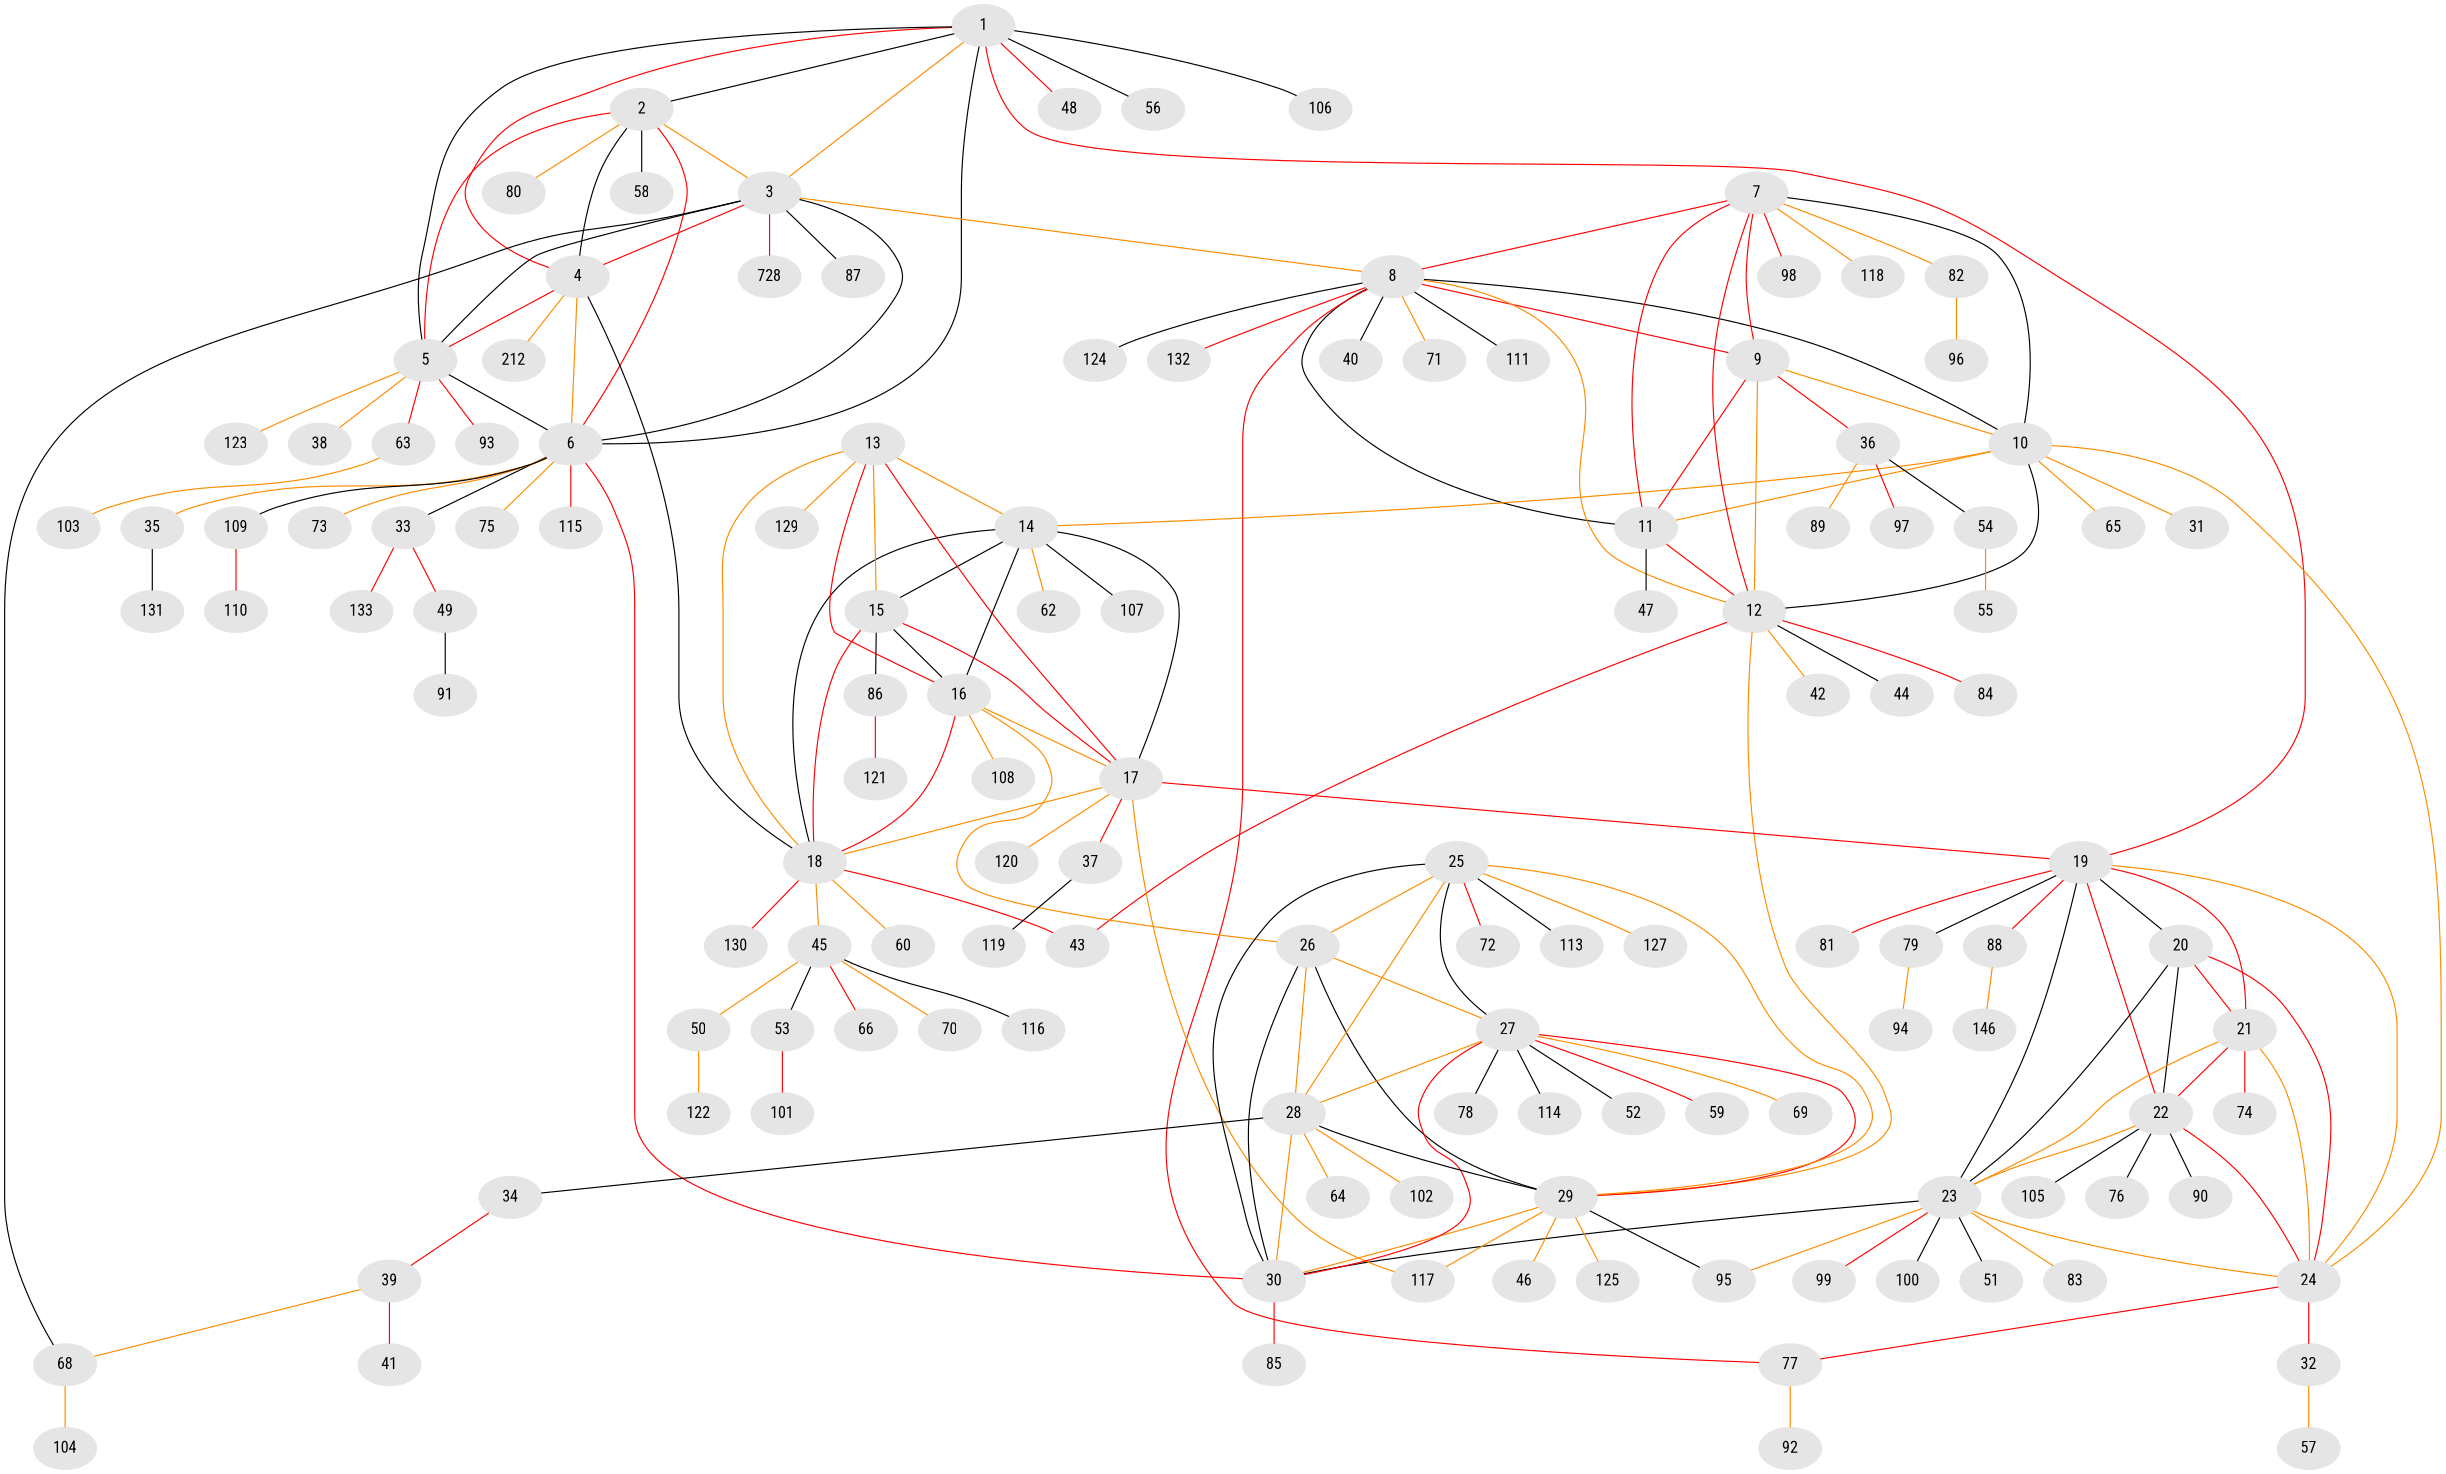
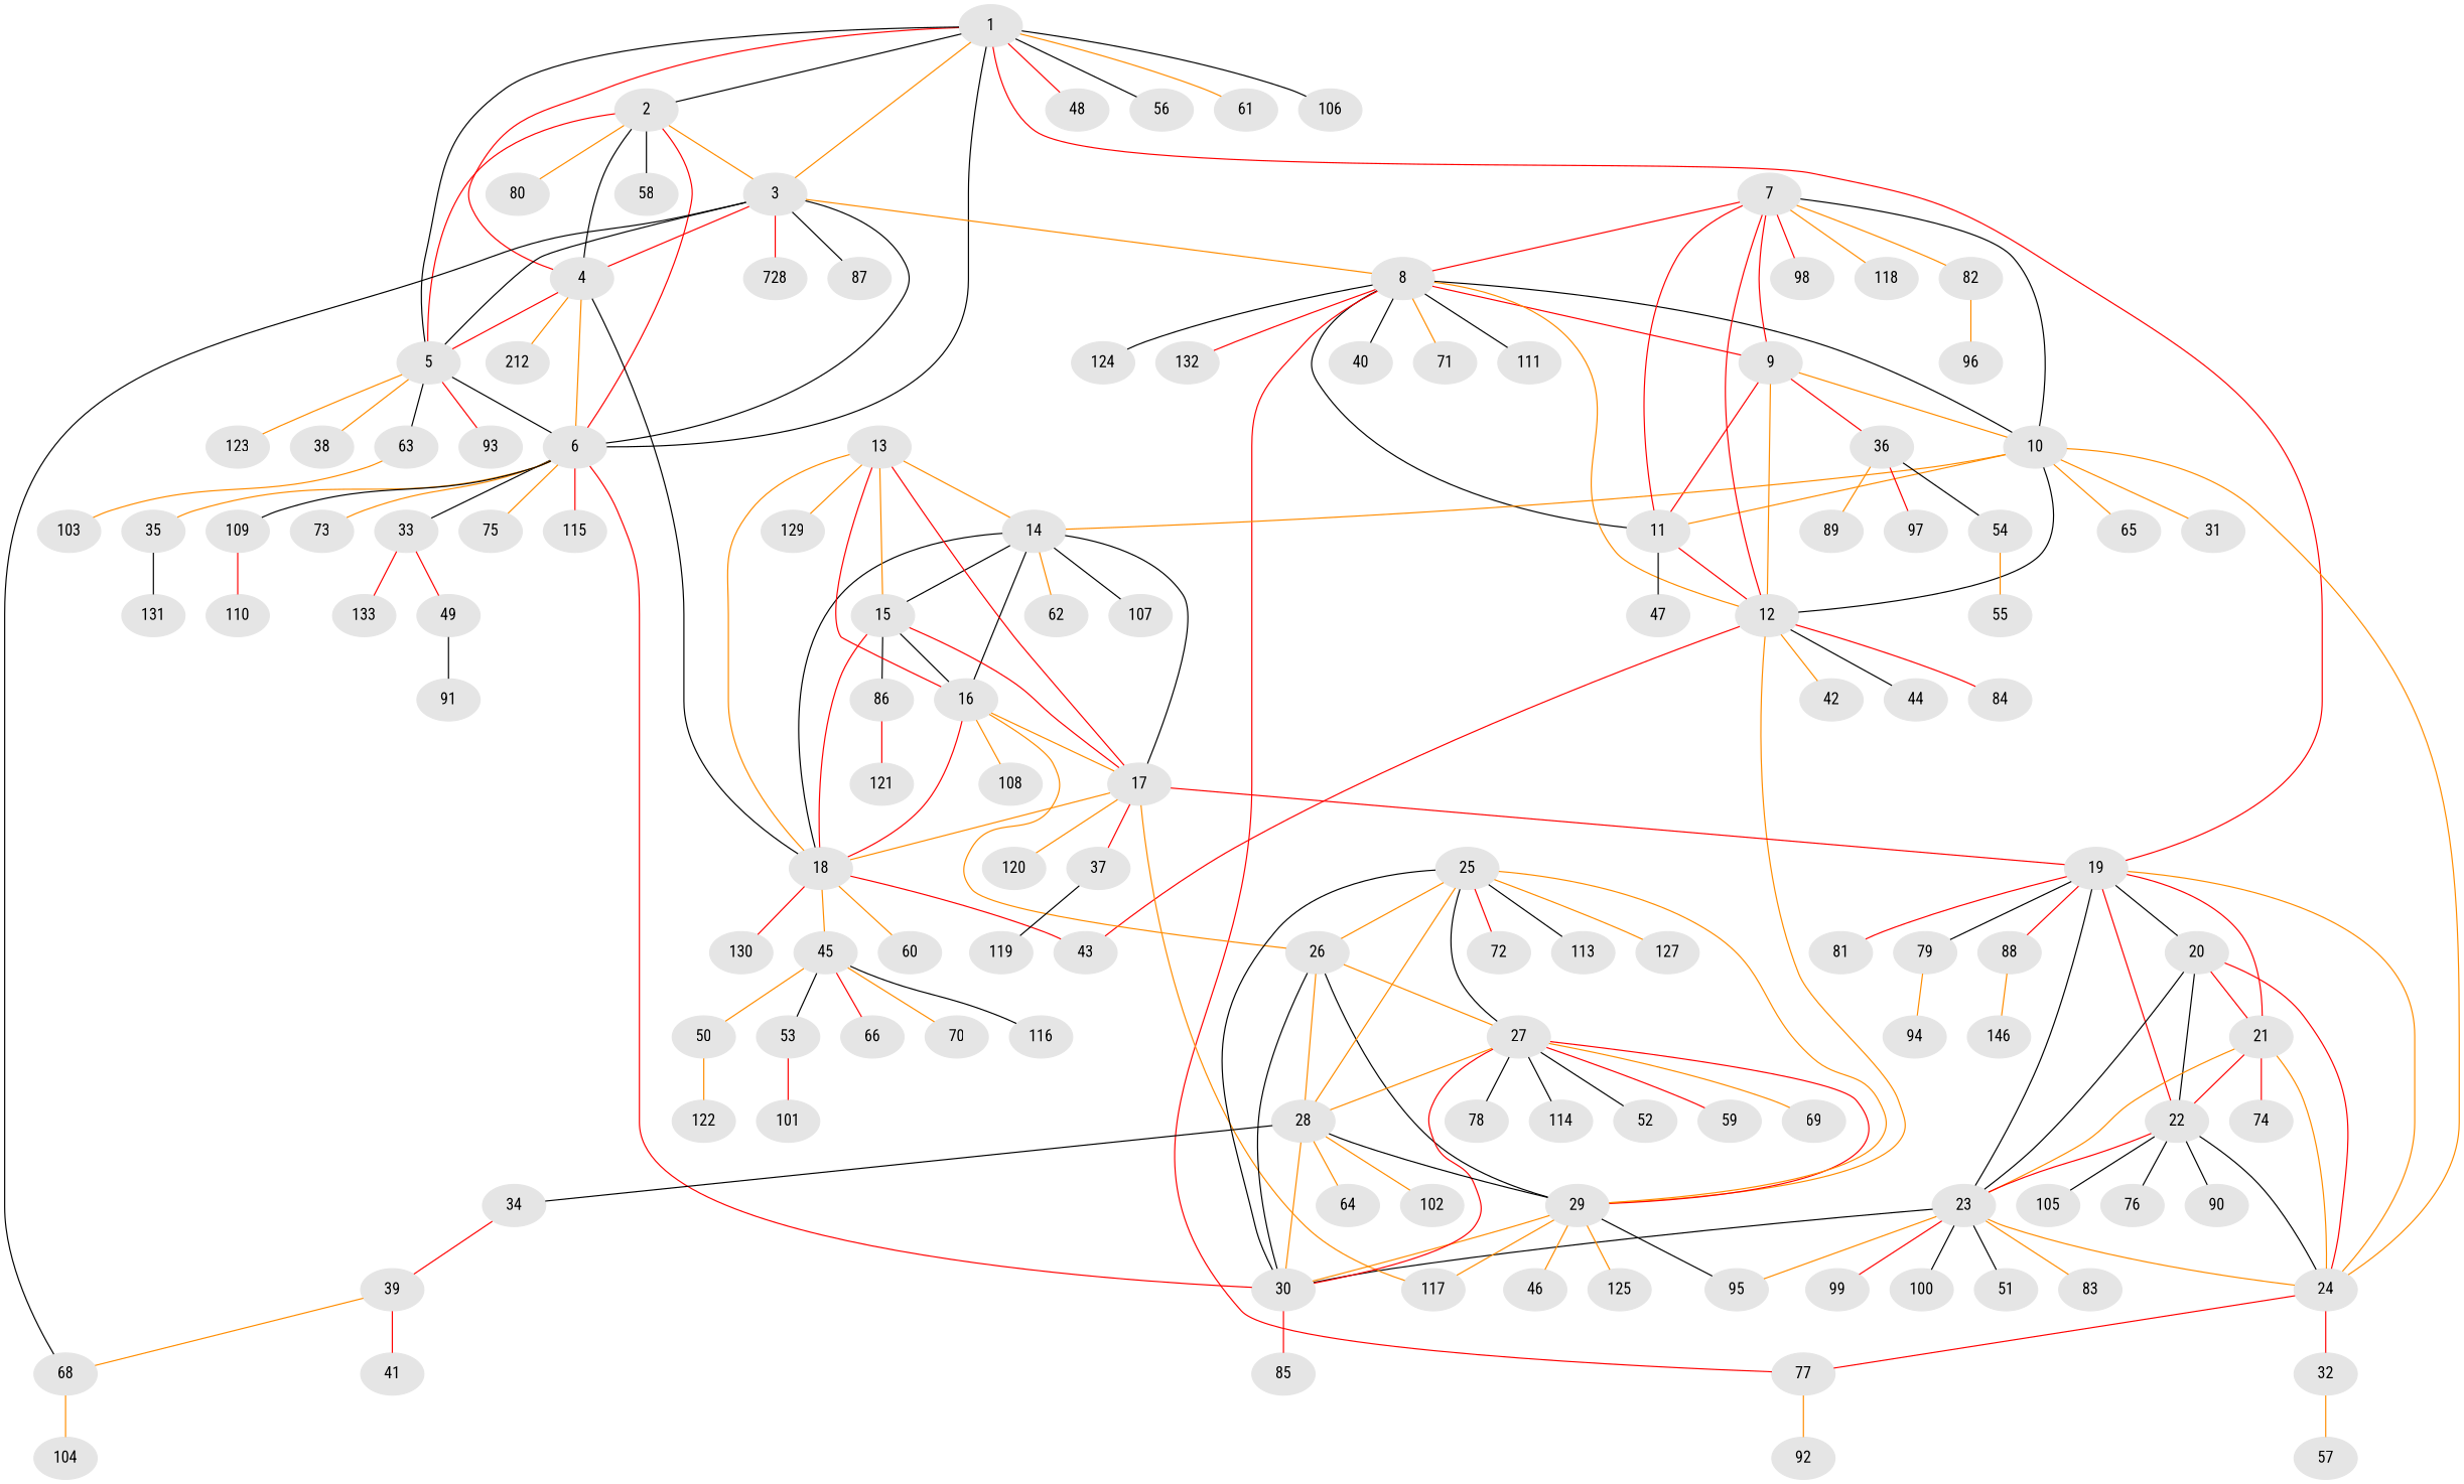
  graph {
    fontname="Roboto Condensed"
    node [color=gray90 fontname="Roboto Condensed" style=filled]
    edge [color=darkorange fontname="Roboto Condensed"]
    1
    2
    3
    4
    5
    6
    19
    48
    56
+   61
    106
    58
    80
    8
    68
    87
    n17 [label=728]
    18
    n19 [label=212]
    38
    63
    93
    123
    30
    33
    35
    73
    75
    109
    115
    24
    20
    21
    22
    23
    79
    81
    88
    9
    10
    11
    12
    40
    71
    77
    111
    124
    132
    104
    43
    45
    60
    130
    103
    85
    49
    133
    131
    110
    7
    82
    98
    118
    36
    14
    31
    65
    47
    29
    42
    44
    84
    96
    92
    54
    89
    97
    15
    16
    17
    62
    107
    32
    117
    95
    46
    125
    13
    129
    86
    26
    108
    37
    120
    121
    27
    28
    119
    50
    53
    66
    70
    116
    74
    76
    90
    105
    51
    83
    99
    100
    94
    n113 [label=146]
    57
    25
    72
    113
    127
    52
    59
    69
    78
    114
    34
    64
    102
    39
    91
    41
    55
    122
    101
    1 -- 2 [color=black]
    1 -- 3
    1 -- 4 [color=red]
    1 -- 5 [color=black]
    1 -- 6 [color=black]
    1 -- 19 [color=red]
    1 -- 48 [color=red]
    1 -- 56 [color=black]
+   1 -- 61
    1 -- 106 [color=black]
    2 -- 3
    2 -- 4 [color=black]
    2 -- 5 [color=red]
    2 -- 6 [color=red]
    2 -- 58 [color=black]
    2 -- 80
    3 -- 4 [color=red]
    3 -- 5 [color=black]
    3 -- 6 [color=black]
    3 -- 8
    3 -- 68 [color=black]
    3 -- 87 [color=black]
    3 -- n17 [color=red]
    4 -- 5 [color=red]
    4 -- 6
    4 -- 18 [color=black]
    4 -- n19
    5 -- 6 [color=black]
    5 -- 38
-   5 -- 63 [color=red]
+   5 -- 63 [color=black]
    5 -- 93 [color=red]
    5 -- 123
    6 -- 30 [color=red]
    6 -- 33 [color=black]
    6 -- 35
    6 -- 73
    6 -- 75
    6 -- 109 [color=black]
    6 -- 115 [color=red]
    19 -- 24
    19 -- 20 [color=black]
    19 -- 21 [color=red]
    19 -- 22 [color=red]
    19 -- 23 [color=black]
    19 -- 79 [color=black]
    19 -- 81 [color=red]
    19 -- 88 [color=red]
    8 -- 9 [color=red]
    8 -- 10 [color=black]
    8 -- 11 [color=black]
    8 -- 12
    8 -- 40 [color=black]
    8 -- 71
    8 -- 77 [color=red]
    8 -- 111 [color=black]
    8 -- 124 [color=black]
    8 -- 132 [color=red]
    68 -- 104
    18 -- 43 [color=red]
    18 -- 45
    18 -- 60
    18 -- 130 [color=red]
    63 -- 103
    30 -- 85 [color=red]
    33 -- 49 [color=red]
    33 -- 133 [color=red]
    35 -- 131 [color=black]
    109 -- 110 [color=red]
    24 -- 77 [color=red]
    24 -- 32 [color=red]
    20 -- 24 [color=red]
    20 -- 21 [color=red]
    20 -- 22 [color=black]
    20 -- 23 [color=black]
    21 -- 24
    21 -- 22 [color=red]
    21 -- 23
    21 -- 74 [color=red]
-   22 -- 24 [color=red]
-   22 -- 23
+   22 -- 24 [color=black]
+   22 -- 23 [color=red]
    22 -- 76 [color=black]
    22 -- 90 [color=black]
    22 -- 105 [color=black]
    23 -- 30 [color=black]
    23 -- 24
    23 -- 95
    23 -- 51 [color=black]
    23 -- 83
    23 -- 99 [color=red]
    23 -- 100 [color=black]
    79 -- 94
    88 -- n113
    9 -- 10
    9 -- 11 [color=red]
    9 -- 12
    9 -- 36 [color=red]
    10 -- 24
    10 -- 11
    10 -- 12 [color=black]
    10 -- 14
    10 -- 31
    10 -- 65
    11 -- 12 [color=red]
    11 -- 47 [color=black]
    12 -- 43 [color=red]
    12 -- 29
    12 -- 42
    12 -- 44 [color=black]
    12 -- 84 [color=red]
    77 -- 92
    45 -- 50
    45 -- 53 [color=black]
    45 -- 66 [color=red]
    45 -- 70
    45 -- 116 [color=black]
    49 -- 91 [color=black]
    7 -- 8 [color=red]
    7 -- 9 [color=red]
    7 -- 10 [color=black]
    7 -- 11 [color=red]
    7 -- 12 [color=red]
    7 -- 82
    7 -- 98 [color=red]
    7 -- 118
    82 -- 96
    36 -- 54 [color=black]
    36 -- 89
    36 -- 97 [color=red]
    14 -- 18 [color=black]
    14 -- 15 [color=black]
    14 -- 16 [color=black]
    14 -- 17 [color=black]
    14 -- 62
    14 -- 107 [color=black]
    29 -- 30
    29 -- 117
    29 -- 95 [color=black]
    29 -- 46
    29 -- 125
    54 -- 55
    15 -- 18 [color=red]
    15 -- 16 [color=black]
    15 -- 17 [color=red]
    15 -- 86 [color=black]
    16 -- 18 [color=red]
    16 -- 17
    16 -- 26
    16 -- 108
    17 -- 19 [color=red]
    17 -- 18
    17 -- 117
    17 -- 37 [color=red]
    17 -- 120
    32 -- 57
    13 -- 18
    13 -- 14
    13 -- 15
    13 -- 16 [color=red]
    13 -- 17 [color=red]
    13 -- 129
    86 -- 121 [color=red]
    26 -- 30 [color=black]
    26 -- 29 [color=black]
    26 -- 27
    26 -- 28
    37 -- 119 [color=black]
    27 -- 30 [color=red]
    27 -- 29 [color=red]
    27 -- 28
    27 -- 52 [color=black]
    27 -- 59 [color=red]
    27 -- 69
    27 -- 78 [color=black]
    27 -- 114 [color=black]
    28 -- 30
    28 -- 29 [color=black]
    28 -- 34 [color=black]
    28 -- 64
    28 -- 102
    50 -- 122
    53 -- 101 [color=red]
    25 -- 30 [color=black]
    25 -- 29
    25 -- 26
    25 -- 27 [color=black]
    25 -- 28
    25 -- 72 [color=red]
    25 -- 113 [color=black]
    25 -- 127
    34 -- 39 [color=red]
    39 -- 68
    39 -- 41 [color=red]
  }
